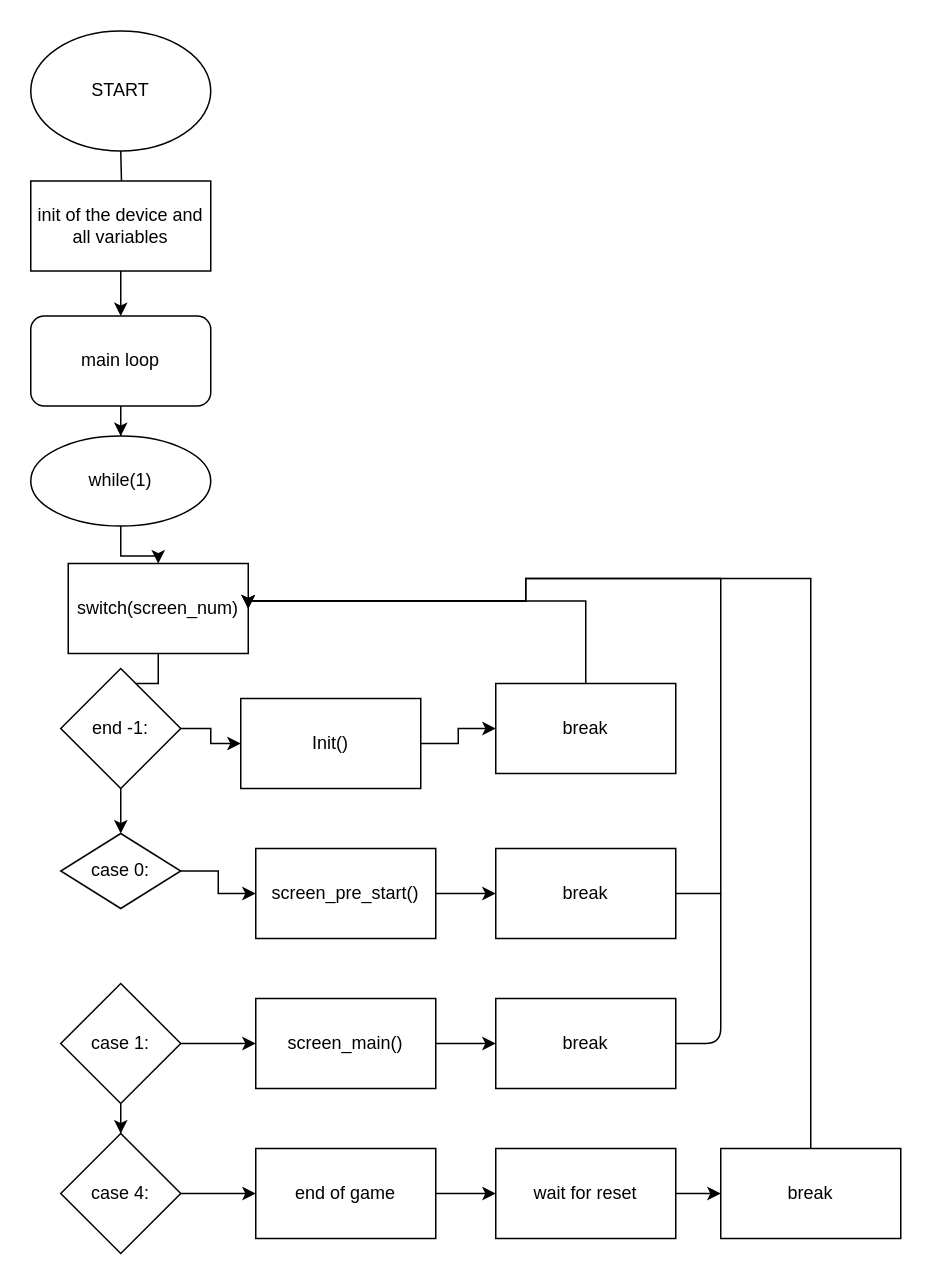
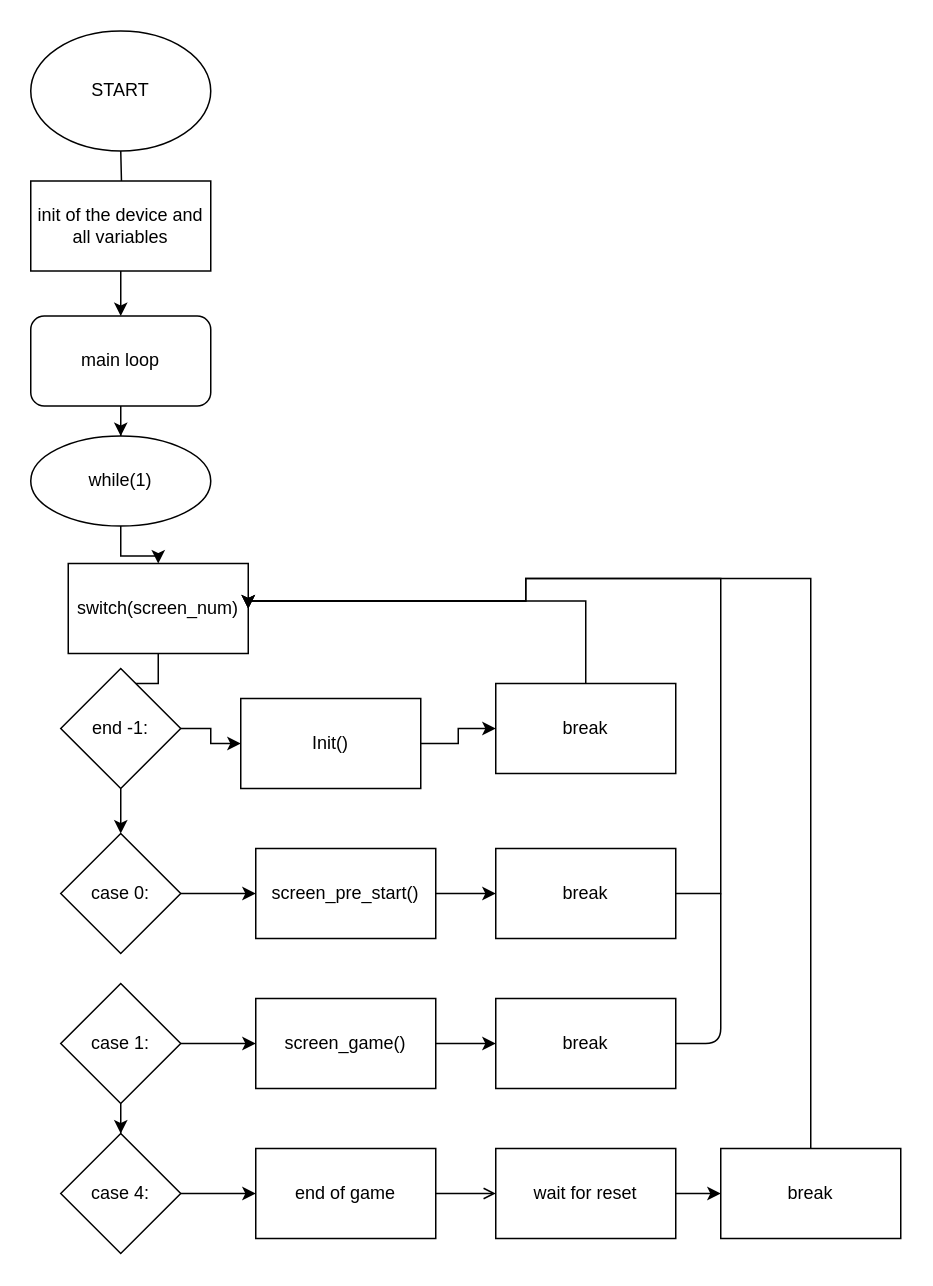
  <mxCell id="0" />
  <mxCell id="1" parent="0" />
  <mxCell id="2" value="" style="edgeStyle=orthogonalEdgeStyle;rounded=0;orthogonalLoop=1;jettySize=auto;html=1;" edge="1" parent="1" target="4"><mxGeometry relative="1" as="geometry"><mxPoint x="80" y="100" as="sourcePoint" /></mxGeometry></mxCell>
  <mxCell id="3" value="" style="edgeStyle=orthogonalEdgeStyle;rounded=0;orthogonalLoop=1;jettySize=auto;html=1;" edge="1" parent="1" source="4"><mxGeometry relative="1" as="geometry"><mxPoint x="80" y="210" as="targetPoint" /></mxGeometry></mxCell>
  <mxCell id="4" value="init of the device and all variables" style="rounded=0;whiteSpace=wrap;html=1;" vertex="1" parent="1"><mxGeometry x="20" y="120" width="120" height="60" as="geometry" /></mxCell>
  <mxCell id="5" value="" style="edgeStyle=orthogonalEdgeStyle;rounded=0;orthogonalLoop=1;jettySize=auto;html=1;" edge="1" parent="1" source="6" target="8"><mxGeometry relative="1" as="geometry" /></mxCell>
  <mxCell id="6" value="main loop" style="rounded=1;whiteSpace=wrap;html=1;" vertex="1" parent="1"><mxGeometry x="20" y="210" width="120" height="60" as="geometry" /></mxCell>
  <mxCell id="7" value="" style="edgeStyle=orthogonalEdgeStyle;rounded=0;orthogonalLoop=1;jettySize=auto;html=1;" edge="1" parent="1" source="8" target="10"><mxGeometry relative="1" as="geometry" /></mxCell>
  <mxCell id="8" value="while(1)" style="ellipse;whiteSpace=wrap;html=1;" vertex="1" parent="1"><mxGeometry x="20" y="290" width="120" height="60" as="geometry" /></mxCell>
  <mxCell id="9" value="" style="edgeStyle=orthogonalEdgeStyle;rounded=0;orthogonalLoop=1;jettySize=auto;html=1;" edge="1" parent="1" source="10" target="21"><mxGeometry relative="1" as="geometry" /></mxCell>
  <mxCell id="10" value="switch(screen_num)" style="rounded=0;whiteSpace=wrap;html=1;" vertex="1" parent="1"><mxGeometry x="45" y="375" width="120" height="60" as="geometry" /></mxCell>
  <mxCell id="11" value="" style="edgeStyle=orthogonalEdgeStyle;rounded=0;orthogonalLoop=1;jettySize=auto;html=1;" edge="1" parent="1" source="12" target="27"><mxGeometry relative="1" as="geometry" /></mxCell>
- <mxCell id="12" value="case 0:&lt;br&gt;" style="rhombus;whiteSpace=wrap;html=1;" vertex="1" parent="1"><mxGeometry x="40" y="555" width="80" height="50" as="geometry" /></mxCell>
+ <mxCell id="12" value="case 0:&lt;br&gt;" style="rhombus;whiteSpace=wrap;html=1;" vertex="1" parent="1"><mxGeometry x="40" y="555" width="80" height="80" as="geometry" /></mxCell>
  <mxCell id="13" value="" style="edgeStyle=orthogonalEdgeStyle;rounded=0;orthogonalLoop=1;jettySize=auto;html=1;" edge="1" parent="1" source="15" target="17"><mxGeometry relative="1" as="geometry" /></mxCell>
  <mxCell id="14" value="" style="edgeStyle=orthogonalEdgeStyle;rounded=0;orthogonalLoop=1;jettySize=auto;html=1;" edge="1" parent="1" source="15" target="31"><mxGeometry relative="1" as="geometry" /></mxCell>
  <mxCell id="15" value="case 1:&lt;br&gt;" style="rhombus;whiteSpace=wrap;html=1;" vertex="1" parent="1"><mxGeometry x="40" y="655" width="80" height="80" as="geometry" /></mxCell>
  <mxCell id="16" value="" style="edgeStyle=orthogonalEdgeStyle;rounded=0;orthogonalLoop=1;jettySize=auto;html=1;" edge="1" parent="1" source="17" target="35"><mxGeometry relative="1" as="geometry" /></mxCell>
  <mxCell id="17" value="case 4:&lt;br&gt;" style="rhombus;whiteSpace=wrap;html=1;" vertex="1" parent="1"><mxGeometry x="40" y="755" width="80" height="80" as="geometry" /></mxCell>
  <mxCell id="18" value="START" style="ellipse;whiteSpace=wrap;html=1;" vertex="1" parent="1"><mxGeometry x="20" y="20" width="120" height="80" as="geometry" /></mxCell>
  <mxCell id="19" value="" style="edgeStyle=orthogonalEdgeStyle;rounded=0;orthogonalLoop=1;jettySize=auto;html=1;" edge="1" parent="1" source="21" target="12"><mxGeometry relative="1" as="geometry" /></mxCell>
  <mxCell id="20" value="" style="edgeStyle=orthogonalEdgeStyle;rounded=0;orthogonalLoop=1;jettySize=auto;html=1;" edge="1" parent="1" source="21" target="23"><mxGeometry relative="1" as="geometry" /></mxCell>
  <mxCell id="21" value="end -1:" style="rhombus;whiteSpace=wrap;html=1;" vertex="1" parent="1"><mxGeometry x="40" y="445" width="80" height="80" as="geometry" /></mxCell>
  <mxCell id="22" value="" style="edgeStyle=orthogonalEdgeStyle;rounded=0;orthogonalLoop=1;jettySize=auto;html=1;" edge="1" parent="1" source="23" target="25"><mxGeometry relative="1" as="geometry" /></mxCell>
  <mxCell id="23" value="Init()" style="rounded=0;whiteSpace=wrap;html=1;" vertex="1" parent="1"><mxGeometry x="160" y="465" width="120" height="60" as="geometry" /></mxCell>
  <mxCell id="24" style="edgeStyle=orthogonalEdgeStyle;rounded=0;orthogonalLoop=1;jettySize=auto;html=1;entryX=1;entryY=0.5;entryDx=0;entryDy=0;" edge="1" parent="1" source="25" target="10"><mxGeometry relative="1" as="geometry"><Array as="points"><mxPoint x="390" y="400" /></Array></mxGeometry></mxCell>
  <mxCell id="25" value="break&lt;br&gt;" style="rounded=0;whiteSpace=wrap;html=1;" vertex="1" parent="1"><mxGeometry x="330" y="455" width="120" height="60" as="geometry" /></mxCell>
  <mxCell id="26" value="" style="edgeStyle=orthogonalEdgeStyle;rounded=0;orthogonalLoop=1;jettySize=auto;html=1;" edge="1" parent="1" source="27" target="29"><mxGeometry relative="1" as="geometry" /></mxCell>
  <mxCell id="27" value="screen_pre_start()" style="rounded=0;whiteSpace=wrap;html=1;" vertex="1" parent="1"><mxGeometry x="170" y="565" width="120" height="60" as="geometry" /></mxCell>
  <mxCell id="28" style="edgeStyle=orthogonalEdgeStyle;rounded=0;orthogonalLoop=1;jettySize=auto;html=1;entryX=1;entryY=0.5;entryDx=0;entryDy=0;" edge="1" parent="1" source="29" target="10"><mxGeometry relative="1" as="geometry"><mxPoint x="350" y="395" as="targetPoint" /><Array as="points"><mxPoint x="480" y="595" /><mxPoint x="480" y="385" /><mxPoint x="350" y="385" /><mxPoint x="350" y="400" /></Array></mxGeometry></mxCell>
  <mxCell id="29" value="break&lt;br&gt;" style="rounded=0;whiteSpace=wrap;html=1;" vertex="1" parent="1"><mxGeometry x="330" y="565" width="120" height="60" as="geometry" /></mxCell>
  <mxCell id="30" value="" style="edgeStyle=orthogonalEdgeStyle;rounded=0;orthogonalLoop=1;jettySize=auto;html=1;" edge="1" parent="1" source="31" target="32"><mxGeometry relative="1" as="geometry" /></mxCell>
- <mxCell id="31" value="screen_main()" style="rounded=0;whiteSpace=wrap;html=1;" vertex="1" parent="1"><mxGeometry x="170" y="665" width="120" height="60" as="geometry" /></mxCell>
+ <mxCell id="31" value="screen_game()" style="rounded=0;whiteSpace=wrap;html=1;" vertex="1" parent="1"><mxGeometry x="170" y="665" width="120" height="60" as="geometry" /></mxCell>
  <mxCell id="32" value="break&lt;br&gt;" style="rounded=0;whiteSpace=wrap;html=1;" vertex="1" parent="1"><mxGeometry x="330" y="665" width="120" height="60" as="geometry" /></mxCell>
  <mxCell id="33" value="" style="endArrow=none;html=1;exitX=1;exitY=0.5;exitDx=0;exitDy=0;" edge="1" parent="1" source="32"><mxGeometry width="50" height="50" relative="1" as="geometry"><mxPoint x="500" y="705" as="sourcePoint" /><mxPoint x="480" y="595" as="targetPoint" /><Array as="points"><mxPoint x="480" y="695" /></Array></mxGeometry></mxCell>
- <mxCell id="34" value="" style="edgeStyle=orthogonalEdgeStyle;rounded=0;orthogonalLoop=1;jettySize=auto;html=1;" edge="1" parent="1" source="35" target="37"><mxGeometry relative="1" as="geometry" /></mxCell>
+ <mxCell id="34" value="" style="edgeStyle=orthogonalEdgeStyle;rounded=0;orthogonalLoop=1;jettySize=auto;html=1;endArrow=open;" edge="1" parent="1" source="35" target="37"><mxGeometry relative="1" as="geometry" /></mxCell>
  <mxCell id="35" value="end of game" style="rounded=0;whiteSpace=wrap;html=1;" vertex="1" parent="1"><mxGeometry x="170" y="765" width="120" height="60" as="geometry" /></mxCell>
  <mxCell id="36" value="" style="edgeStyle=orthogonalEdgeStyle;rounded=0;orthogonalLoop=1;jettySize=auto;html=1;" edge="1" parent="1" source="37" target="39"><mxGeometry relative="1" as="geometry" /></mxCell>
  <mxCell id="37" value="wait for reset" style="rounded=0;whiteSpace=wrap;html=1;" vertex="1" parent="1"><mxGeometry x="330" y="765" width="120" height="60" as="geometry" /></mxCell>
  <mxCell id="38" style="edgeStyle=orthogonalEdgeStyle;rounded=0;orthogonalLoop=1;jettySize=auto;html=1;entryX=1;entryY=0.5;entryDx=0;entryDy=0;" edge="1" parent="1" source="39" target="10"><mxGeometry relative="1" as="geometry"><mxPoint x="160" y="395" as="targetPoint" /><Array as="points"><mxPoint x="540" y="385" /><mxPoint x="350" y="385" /><mxPoint x="350" y="400" /></Array></mxGeometry></mxCell>
  <mxCell id="39" value="break" style="rounded=0;whiteSpace=wrap;html=1;" vertex="1" parent="1"><mxGeometry x="480" y="765" width="120" height="60" as="geometry" /></mxCell>
